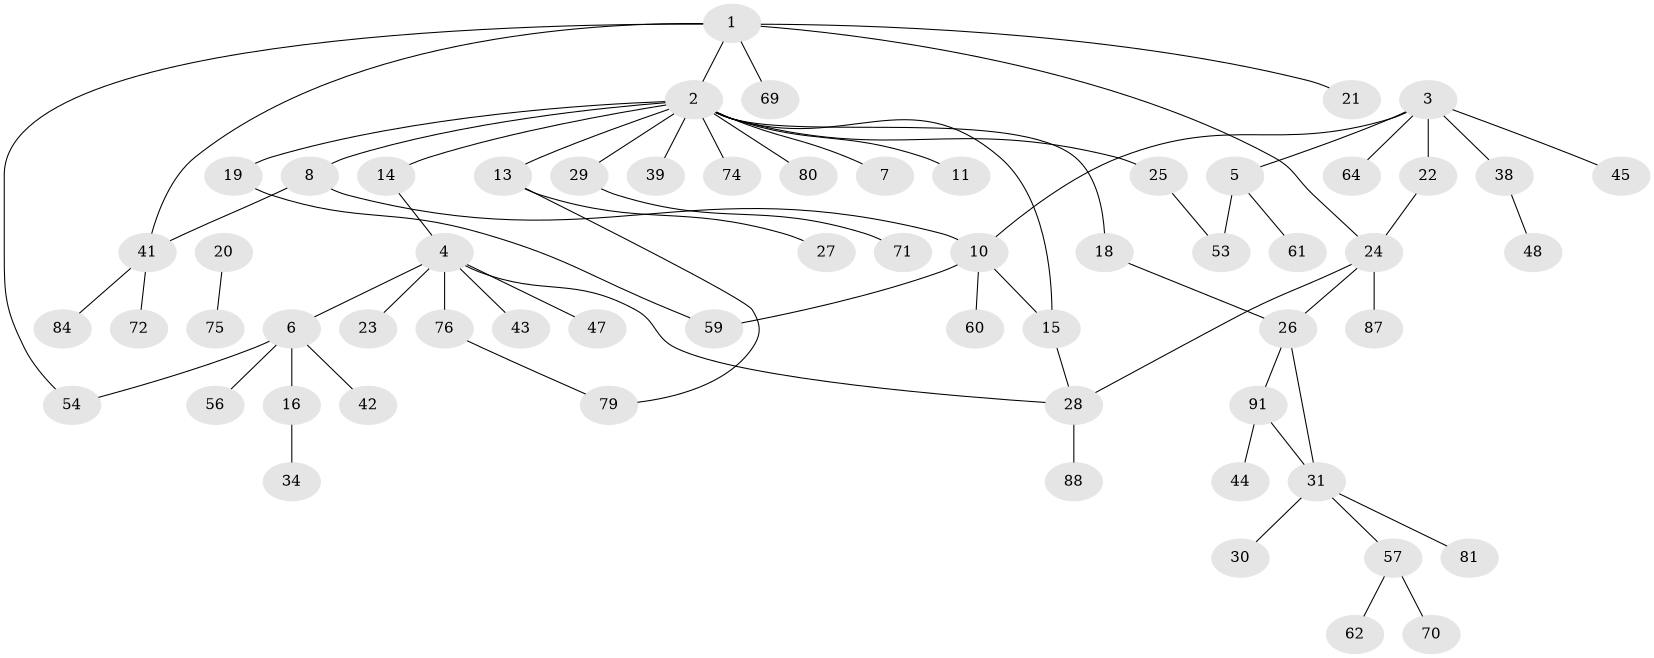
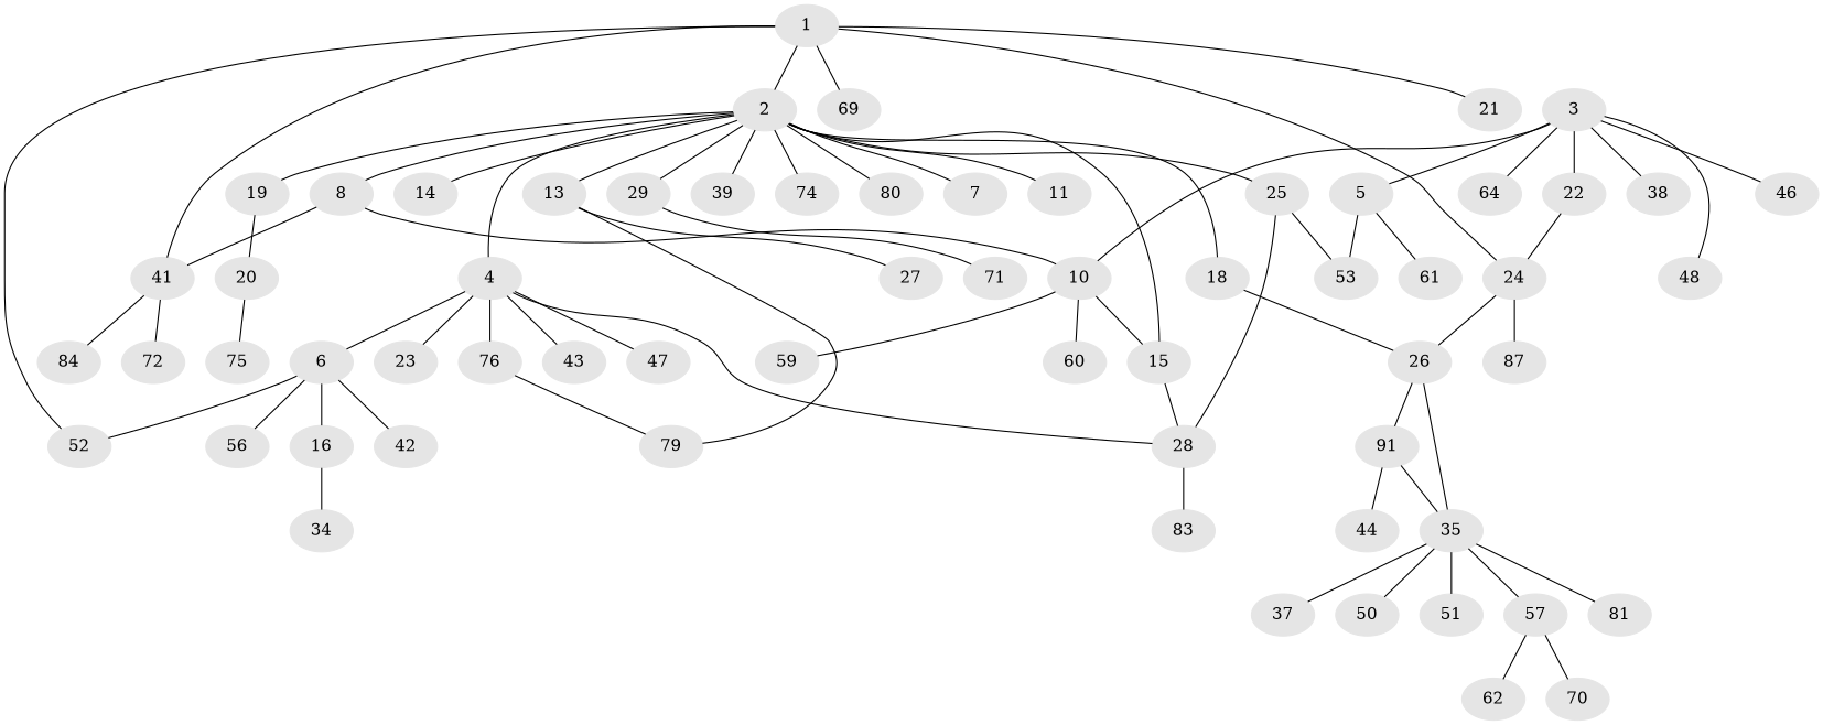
  graph {
    node [color=gray90 style=filled]
    1 [super="+49"]
    2 [super="+9"]
    21
    24 [super="+40"]
    41 [super="+52"]
-   54
+   54 [label=52]
    69
    4 [super="+78"]
    7
    8
    11
    13
    14
    15
    18 [super="+33"]
    19
    25
    29 [super="+58"]
    39
    74
    80
    3 [super="+17"]
    5
    10 [super="+12"]
    22 [super="+55"]
    38
-   46 [label=45]
+   46
    48
    64
    26
    87
    72
    84
    6 [super="+32"]
    23
    28 [super="+68"]
    43 [super="+67"]
    47
    76 [super="+85"]
    27
    79
    20 [super="+73"]
    53 [super="+63"]
    n44 [label=91 super="+66"]
-   35 [super="+36" label=31]
+   35 [super="+36"]
    71
    61
    59
    60
    16 [super="+30"]
    42 [super="+65"]
    56
-   83 [label=88]
+   83
    34
    75
    44 [super="+45"]
-   50 [super="+82" label=30]
+   37 [super="+86"]
+   50 [super="+82"]
+   51
    57 [super="+77"]
    81
    62
    70
    1 -- 2
    1 -- 21
    1 -- 24
    1 -- 41
    1 -- 54
    1 -- 69
-   14 -- 4
+   2 -- 4
    2 -- 7
    2 -- 8
    2 -- 11
    2 -- 13
    2 -- 14
    2 -- 15
    2 -- 18
    2 -- 19
    2 -- 25
    2 -- 29
    2 -- 39
    2 -- 74
    2 -- 80
    24 -- 26
    24 -- 87
    41 -- 72
    41 -- 84
    4 -- 6
    4 -- 23
    4 -- 28
    4 -- 43
    4 -- 47
    4 -- 76 [weight=2]
    8 -- 41
    8 -- 10
    13 -- 27
    13 -- 79
    15 -- 28
    18 -- 26
-   19 -- 59
-   24 -- 28
+   19 -- 20
+   25 -- 28
    25 -- 53
    29 -- 71
    3 -- 5
    3 -- 10
    3 -- 22
    3 -- 38
    3 -- 46
-   38 -- 48
+   3 -- 48
    3 -- 64
    5 -- 53
    5 -- 61
    10 -- 15
    10 -- 59
    10 -- 60
    22 -- 24
    26 -- n44
    26 -- 35
    6 -- 54
    6 -- 16
    6 -- 42
    6 -- 56
    28 -- 83
    76 -- 79
    20 -- 75
    n44 -- 35
    n44 -- 44
+   35 -- 37
    35 -- 50
+   35 -- 51
    35 -- 57
    35 -- 81
    16 -- 34
    57 -- 62
    57 -- 70
  }
